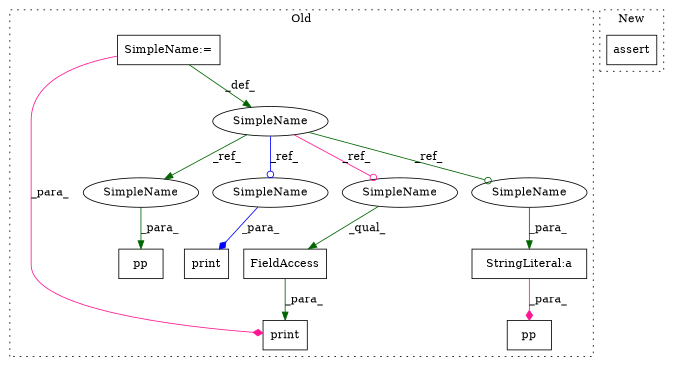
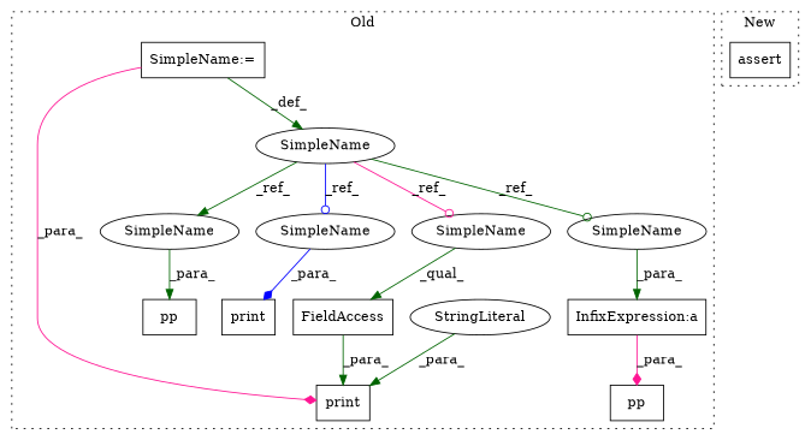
  digraph {
    node [a=32 l=16 s=9115 shape=box]
    edge [arrowhead=normal color=darkgreen]
    n1 [l="3,1" label=pp s="9360,9379"]
    n2 [a=42 label=SimpleName s=8983 shape=ellipse]
    n3 [a=22 l=22 label=FieldAccess]
    n4 [l="6,1" label=print s="9086,9137"]
+   n5 [a=45 l=22 label=StringLiteral s=9092 shape=ellipse]
    n6 [a=7 l=1 label="SimpleName:=" s=8999]
    n7 [l="3,1" label=pp s="9411,9418"]
    n8 [l="6,1" label=print s="9057,9079"]
-   n9 [a=27 l=3 label="StringLiteral:a" s=9241]
+   n9 [a=27 l=3 label="InfixExpression:a" s=9241]
    n10 [a=42 label=SimpleName s=9063 shape=ellipse]
    n11 [a=42 label=SimpleName shape=ellipse]
    n12 [a=42 label=SimpleName s=9244 shape=ellipse]
    n13 [a=42 label=SimpleName s=9363 shape=ellipse]
    n14 [l="11,1" label=assert s="8274,8333"]
    subgraph cluster_1 {
      label=Old
      style=dotted
      n1
      n2
      n3
      n4
+     n5
      n6
      n7
      n8
      n9
      n10
      n11
      n12
      n13
    }
    subgraph cluster_2 {
      label=New
      style=dotted
      n14
    }
    n2 -> n10 [arrowhead=odot color=blue label=_ref_]
    n2 -> n11 [arrowhead=odot color=deeppink label=_ref_]
    n2 -> n12 [arrowhead=odot label=_ref_]
    n2 -> n13 [label=_ref_]
    n3 -> n4 [label=_para_]
+   n5 -> n4 [label=_para_]
    n6 -> n2 [label=_def_]
    n6 -> n4 [arrowhead=diamond color=deeppink label=_para_]
    n9 -> n7 [arrowhead=diamond color=deeppink label=_para_]
    n10 -> n8 [arrowhead=diamond color=blue label=_para_]
    n11 -> n3 [label=_qual_]
    n12 -> n9 [label=_para_]
    n13 -> n1 [label=_para_]
  }
